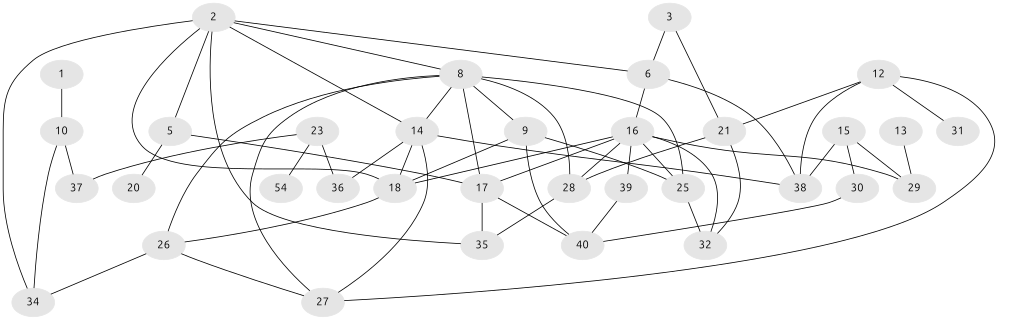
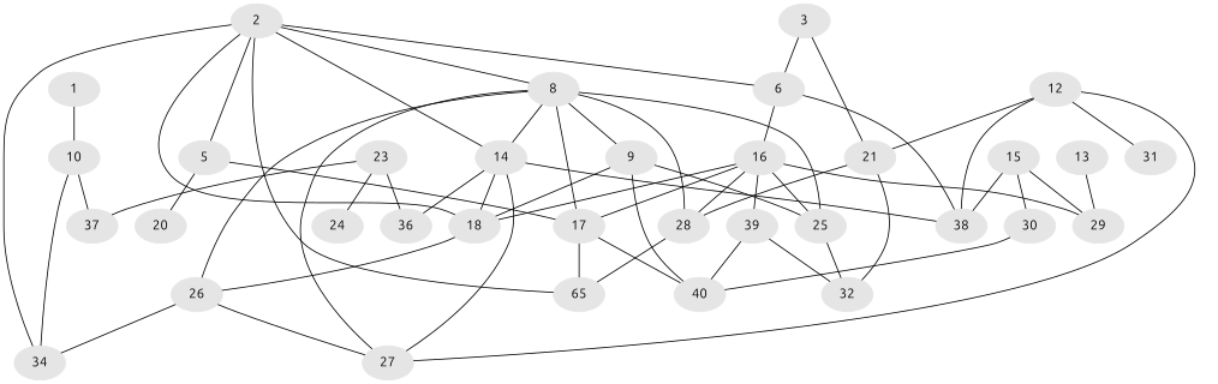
  graph {
    fontname=Ubuntu
    node [color=gray90 fontname=Ubuntu style=filled]
    edge [fontname=Ubuntu weight=1.0]
    1
    10
    34
    37
    2
    5
    6
    8
    14
    18
-   35
+   35 [label=65]
    20
    17
    16
    38
    9
    25
    26
    27
    28
    36
    3
    21
    32
    40
    29
    39
    12
    31
    13
    15
    30
    23
-   24 [label=54]
+   24
    1 -- 10
    10 -- 34
    10 -- 37
    2 -- 34
    2 -- 5
    2 -- 6
    2 -- 8
    2 -- 14
    2 -- 18
    2 -- 35
    5 -- 20 [weight=2.0]
    5 -- 17 [weight=2.0]
    6 -- 16
    6 -- 38
    8 -- 14
    8 -- 17
    8 -- 9
    8 -- 25
    8 -- 26
    8 -- 27
    8 -- 28
    14 -- 18
    14 -- 38
    14 -- 27
    14 -- 36
    18 -- 26
    17 -- 35
    17 -- 40
    16 -- 18
    16 -- 17
    16 -- 25
    16 -- 28
-   16 -- 32
+   39 -- 32
    16 -- 29
    16 -- 39
    9 -- 18
    9 -- 25
    9 -- 40
    25 -- 32
    26 -- 34
    26 -- 27
    28 -- 35
    3 -- 6
    3 -- 21
    21 -- 28
    21 -- 32
    39 -- 40
    12 -- 38
    12 -- 27
    12 -- 21
    12 -- 31
    13 -- 29
    15 -- 38
    15 -- 29
    15 -- 30
    30 -- 40
    23 -- 37
    23 -- 36
    23 -- 24
  }
